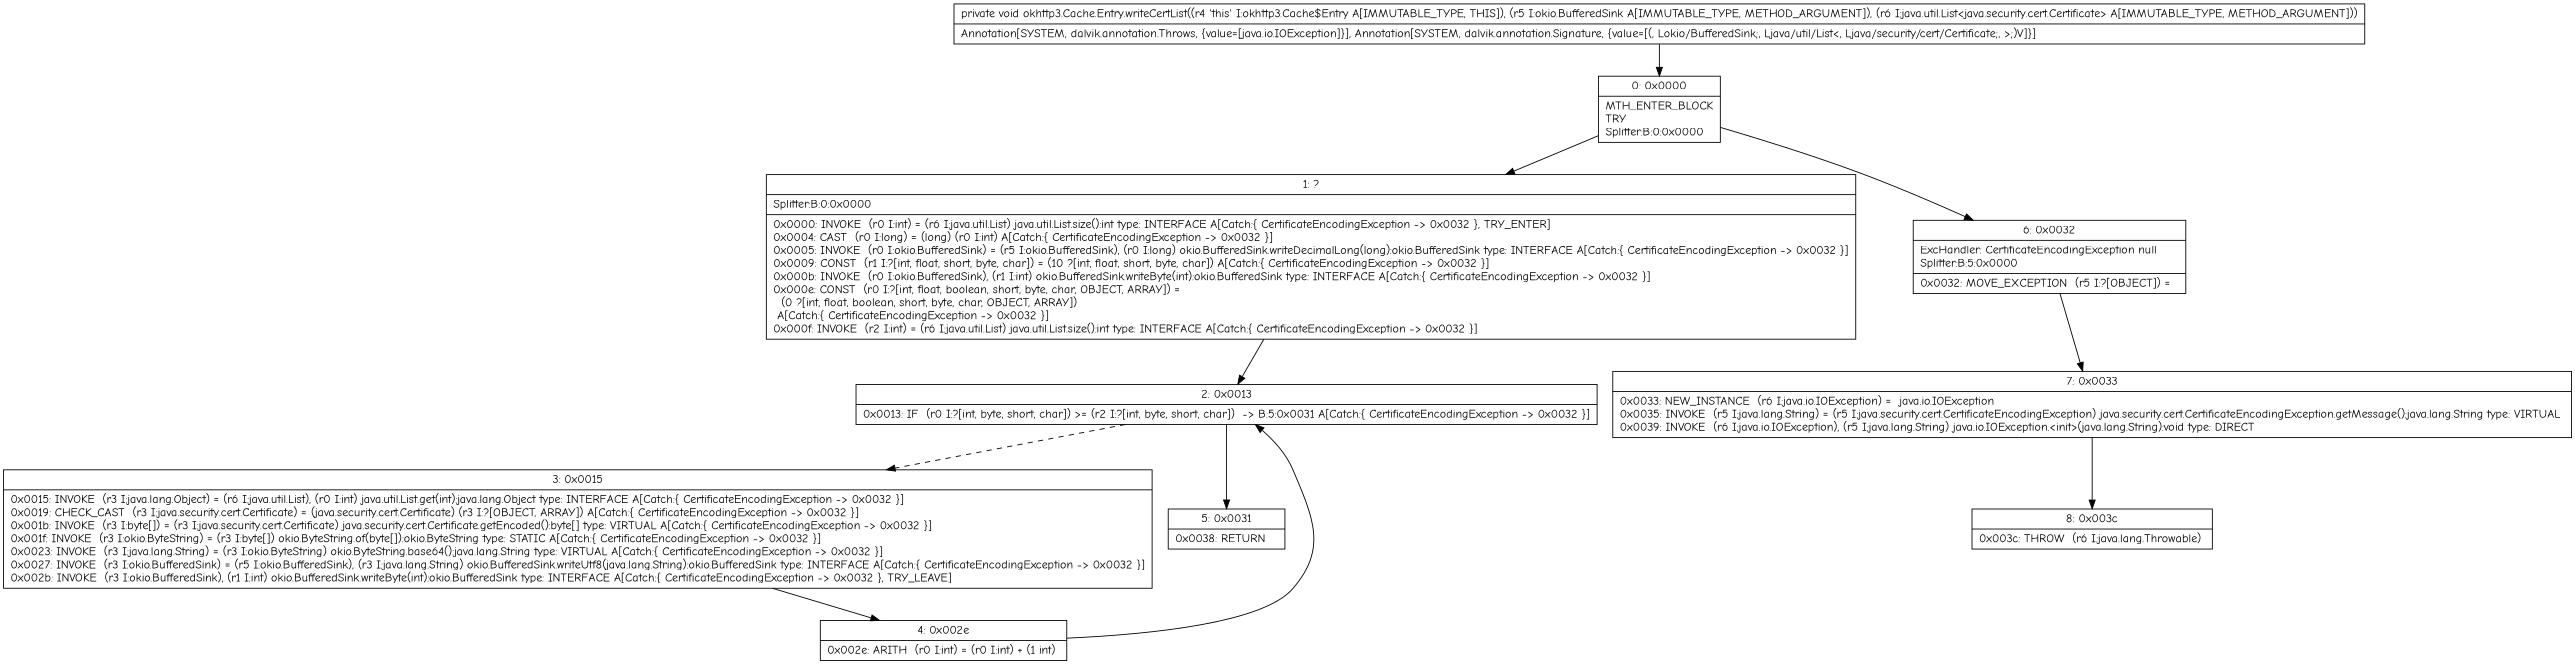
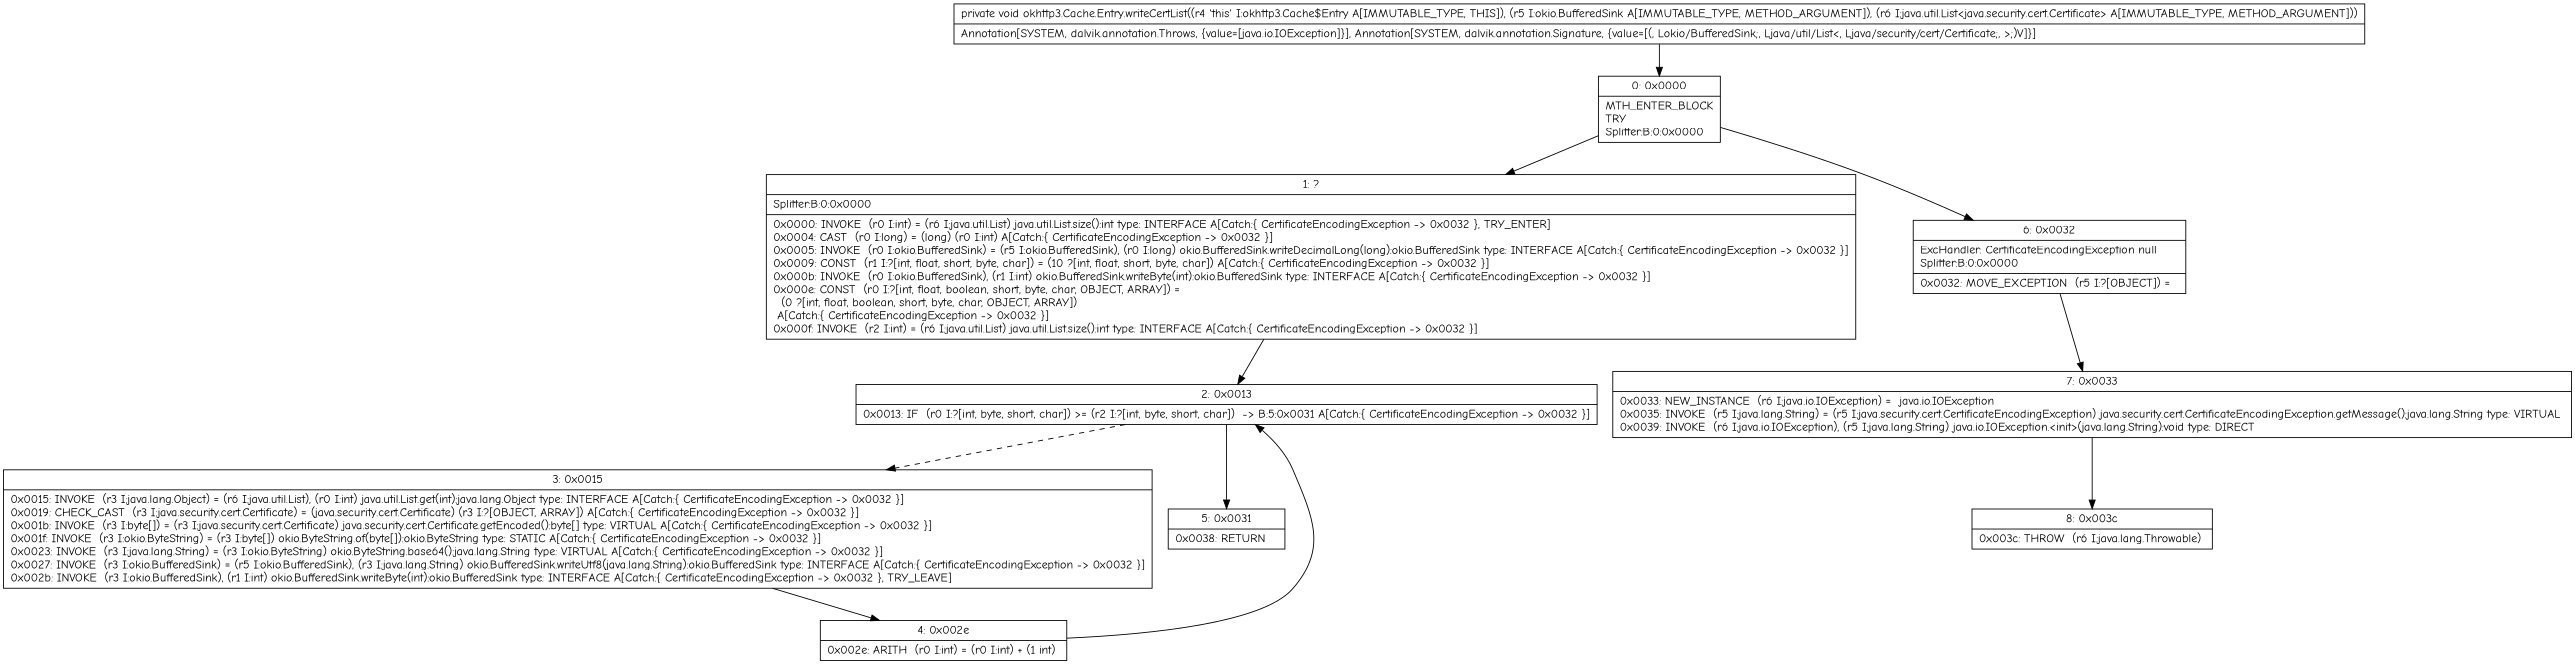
  digraph {
    fontname="Comic Neue"
    node [fontname="Comic Neue" shape=record]
    edge [fontname="Comic Neue"]
    n1 [label="{0\:\ 0x0000|MTH_ENTER_BLOCK\lTRY\lSplitter:B:0:0x0000\l}"]
    n2 [label="{1\:\ ?|Splitter:B:0:0x0000\l|0x0000: INVOKE  (r0 I:int) = (r6 I:java.util.List) java.util.List.size():int type: INTERFACE A[Catch:\{ CertificateEncodingException \-\> 0x0032 \}, TRY_ENTER]\l0x0004: CAST  (r0 I:long) = (long) (r0 I:int) A[Catch:\{ CertificateEncodingException \-\> 0x0032 \}]\l0x0005: INVOKE  (r0 I:okio.BufferedSink) = (r5 I:okio.BufferedSink), (r0 I:long) okio.BufferedSink.writeDecimalLong(long):okio.BufferedSink type: INTERFACE A[Catch:\{ CertificateEncodingException \-\> 0x0032 \}]\l0x0009: CONST  (r1 I:?[int, float, short, byte, char]) = (10 ?[int, float, short, byte, char]) A[Catch:\{ CertificateEncodingException \-\> 0x0032 \}]\l0x000b: INVOKE  (r0 I:okio.BufferedSink), (r1 I:int) okio.BufferedSink.writeByte(int):okio.BufferedSink type: INTERFACE A[Catch:\{ CertificateEncodingException \-\> 0x0032 \}]\l0x000e: CONST  (r0 I:?[int, float, boolean, short, byte, char, OBJECT, ARRAY]) = \l  (0 ?[int, float, boolean, short, byte, char, OBJECT, ARRAY])\l A[Catch:\{ CertificateEncodingException \-\> 0x0032 \}]\l0x000f: INVOKE  (r2 I:int) = (r6 I:java.util.List) java.util.List.size():int type: INTERFACE A[Catch:\{ CertificateEncodingException \-\> 0x0032 \}]\l}"]
-   n3 [label="{6\:\ 0x0032|ExcHandler: CertificateEncodingException null\lSplitter:B:5:0x0000\l|0x0032: MOVE_EXCEPTION  (r5 I:?[OBJECT]) =  \l}"]
+   n3 [label="{6\:\ 0x0032|ExcHandler: CertificateEncodingException null\lSplitter:B:0:0x0000\l|0x0032: MOVE_EXCEPTION  (r5 I:?[OBJECT]) =  \l}"]
    n4 [label="{2\:\ 0x0013|0x0013: IF  (r0 I:?[int, byte, short, char]) \>= (r2 I:?[int, byte, short, char])  \-\> B:5:0x0031 A[Catch:\{ CertificateEncodingException \-\> 0x0032 \}]\l}"]
    n5 [label="{7\:\ 0x0033|0x0033: NEW_INSTANCE  (r6 I:java.io.IOException) =  java.io.IOException \l0x0035: INVOKE  (r5 I:java.lang.String) = (r5 I:java.security.cert.CertificateEncodingException) java.security.cert.CertificateEncodingException.getMessage():java.lang.String type: VIRTUAL \l0x0039: INVOKE  (r6 I:java.io.IOException), (r5 I:java.lang.String) java.io.IOException.\<init\>(java.lang.String):void type: DIRECT \l}"]
    n6 [label="{3\:\ 0x0015|0x0015: INVOKE  (r3 I:java.lang.Object) = (r6 I:java.util.List), (r0 I:int) java.util.List.get(int):java.lang.Object type: INTERFACE A[Catch:\{ CertificateEncodingException \-\> 0x0032 \}]\l0x0019: CHECK_CAST  (r3 I:java.security.cert.Certificate) = (java.security.cert.Certificate) (r3 I:?[OBJECT, ARRAY]) A[Catch:\{ CertificateEncodingException \-\> 0x0032 \}]\l0x001b: INVOKE  (r3 I:byte[]) = (r3 I:java.security.cert.Certificate) java.security.cert.Certificate.getEncoded():byte[] type: VIRTUAL A[Catch:\{ CertificateEncodingException \-\> 0x0032 \}]\l0x001f: INVOKE  (r3 I:okio.ByteString) = (r3 I:byte[]) okio.ByteString.of(byte[]):okio.ByteString type: STATIC A[Catch:\{ CertificateEncodingException \-\> 0x0032 \}]\l0x0023: INVOKE  (r3 I:java.lang.String) = (r3 I:okio.ByteString) okio.ByteString.base64():java.lang.String type: VIRTUAL A[Catch:\{ CertificateEncodingException \-\> 0x0032 \}]\l0x0027: INVOKE  (r3 I:okio.BufferedSink) = (r5 I:okio.BufferedSink), (r3 I:java.lang.String) okio.BufferedSink.writeUtf8(java.lang.String):okio.BufferedSink type: INTERFACE A[Catch:\{ CertificateEncodingException \-\> 0x0032 \}]\l0x002b: INVOKE  (r3 I:okio.BufferedSink), (r1 I:int) okio.BufferedSink.writeByte(int):okio.BufferedSink type: INTERFACE A[Catch:\{ CertificateEncodingException \-\> 0x0032 \}, TRY_LEAVE]\l}"]
    n7 [label="{5\:\ 0x0031|0x0038: RETURN   \l}"]
    n8 [label="{4\:\ 0x002e|0x002e: ARITH  (r0 I:int) = (r0 I:int) + (1 int) \l}"]
    n9 [label="{8\:\ 0x003c|0x003c: THROW  (r6 I:java.lang.Throwable) \l}"]
    n10 [label="{private void okhttp3.Cache.Entry.writeCertList((r4 'this' I:okhttp3.Cache$Entry A[IMMUTABLE_TYPE, THIS]), (r5 I:okio.BufferedSink A[IMMUTABLE_TYPE, METHOD_ARGUMENT]), (r6 I:java.util.List\<java.security.cert.Certificate\> A[IMMUTABLE_TYPE, METHOD_ARGUMENT]))  | Annotation[SYSTEM, dalvik.annotation.Throws, \{value=[java.io.IOException]\}], Annotation[SYSTEM, dalvik.annotation.Signature, \{value=[(, Lokio\/BufferedSink;, Ljava\/util\/List\<, Ljava\/security\/cert\/Certificate;, \>;)V]\}]\l}"]
    n1 -> n2
    n1 -> n3
    n2 -> n4
    n3 -> n5
    n4 -> n6 [style=dashed]
    n4 -> n7
    n5 -> n9
    n6 -> n8
    n8 -> n4
    n10 -> n1
  }
